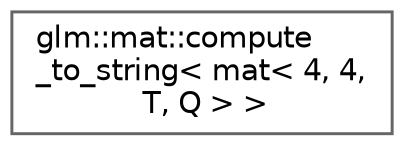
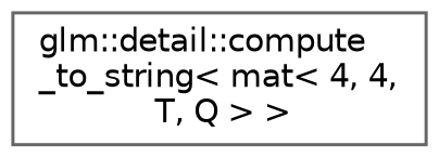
  digraph {
    rankdir=LR
-   n1 [color=grey40 fillcolor=white fontname=Helvetica fontsize=10 height=0.2 label="glm::mat::compute\l_to_string\< mat\< 4, 4,\l T, Q \> \>" shape=box style=filled width=0.4]
+   n1 [color=grey40 fillcolor=white fontname=Helvetica fontsize=10 height=0.2 label="glm::detail::compute\l_to_string\< mat\< 4, 4,\l T, Q \> \>" shape=box style=filled width=0.4]
  }
